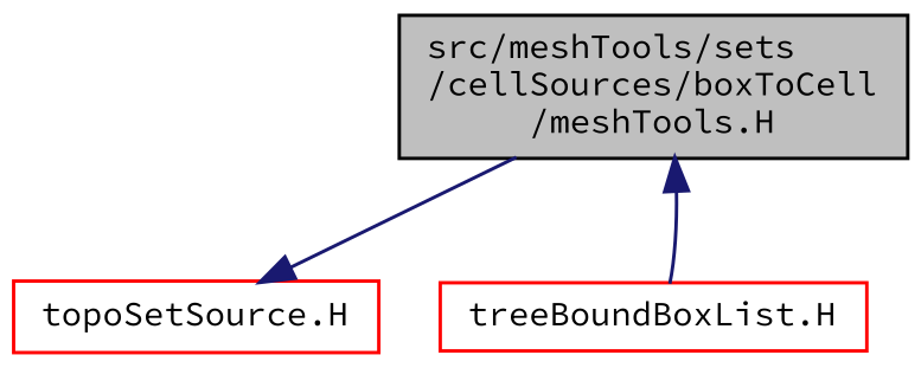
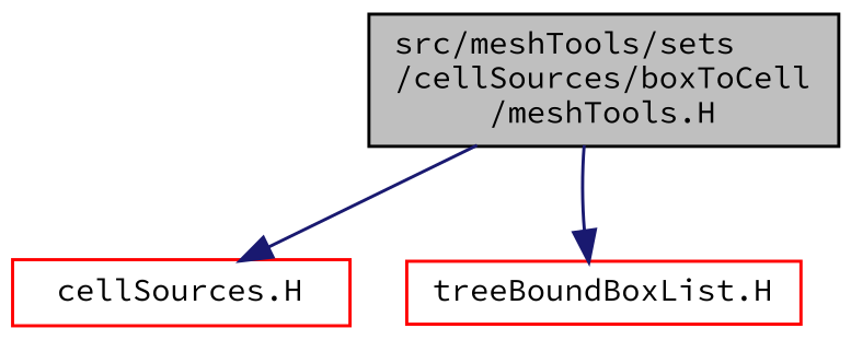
  digraph {
    fontname="Source Code Pro"
    node [color=red fontname="Source Code Pro" fontsize=10 shape=record]
    edge [color=midnightblue fontname="Source Code Pro" fontsize=10 labelfontname=Helvetica labelfontsize=10 style=solid]
    n1 [color=black fillcolor=grey75 fontcolor=black height=0.2 label="src/meshTools/sets\l/cellSources/boxToCell\l/meshTools.H" style=filled width=0.4]
-   n2 [height=0.2 label="topoSetSource.H" width=0.4]
+   n2 [height=0.2 label="cellSources.H" width=0.4]
    n3 [height=0.2 label="treeBoundBoxList.H" width=0.4]
    n1 -> n2
-   n3 -> n1
+   n1 -> n3
  }
